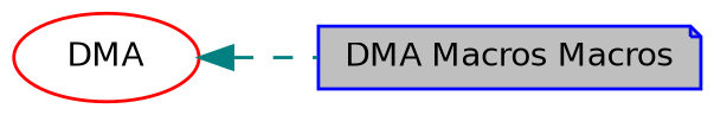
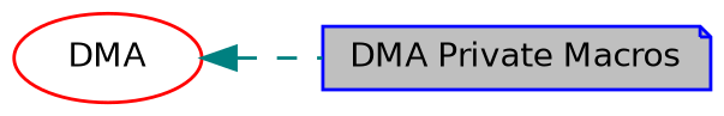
  digraph {
    rankdir=LR
    node [fontname=Helvetica fontsize=10 style=filled]
    n1 [color=red fillcolor=white height=0.2 label=DMA shape=ellipse width=0.4]
-   n2 [color=blue fillcolor=grey75 fontcolor=black height=0.2 label="DMA Macros Macros" shape=note width=0.4]
+   n2 [color=blue fillcolor=grey75 fontcolor=black height=0.2 label="DMA Private Macros" shape=note width=0.4]
    n1 -> n2 [dir=back fontname=Helvetica fontsize=10 labelfontname=Helvetica labelfontsize=10 shape=plaintext style=dashed color=teal]
  }
